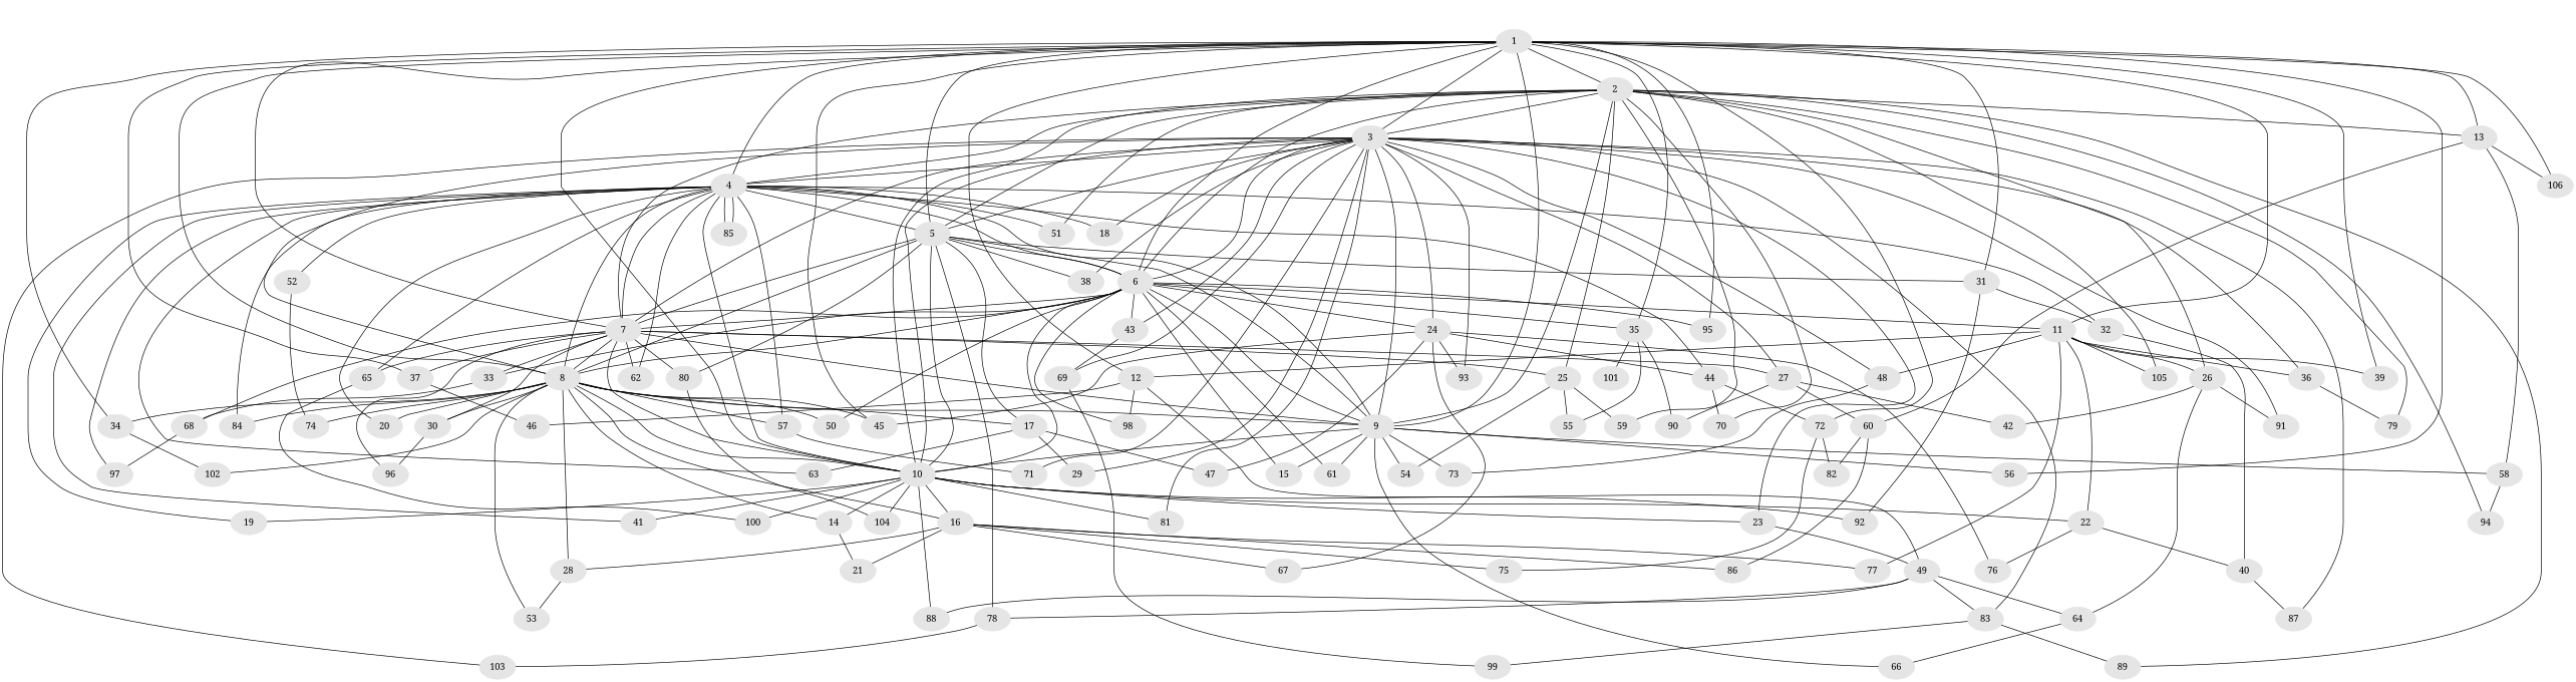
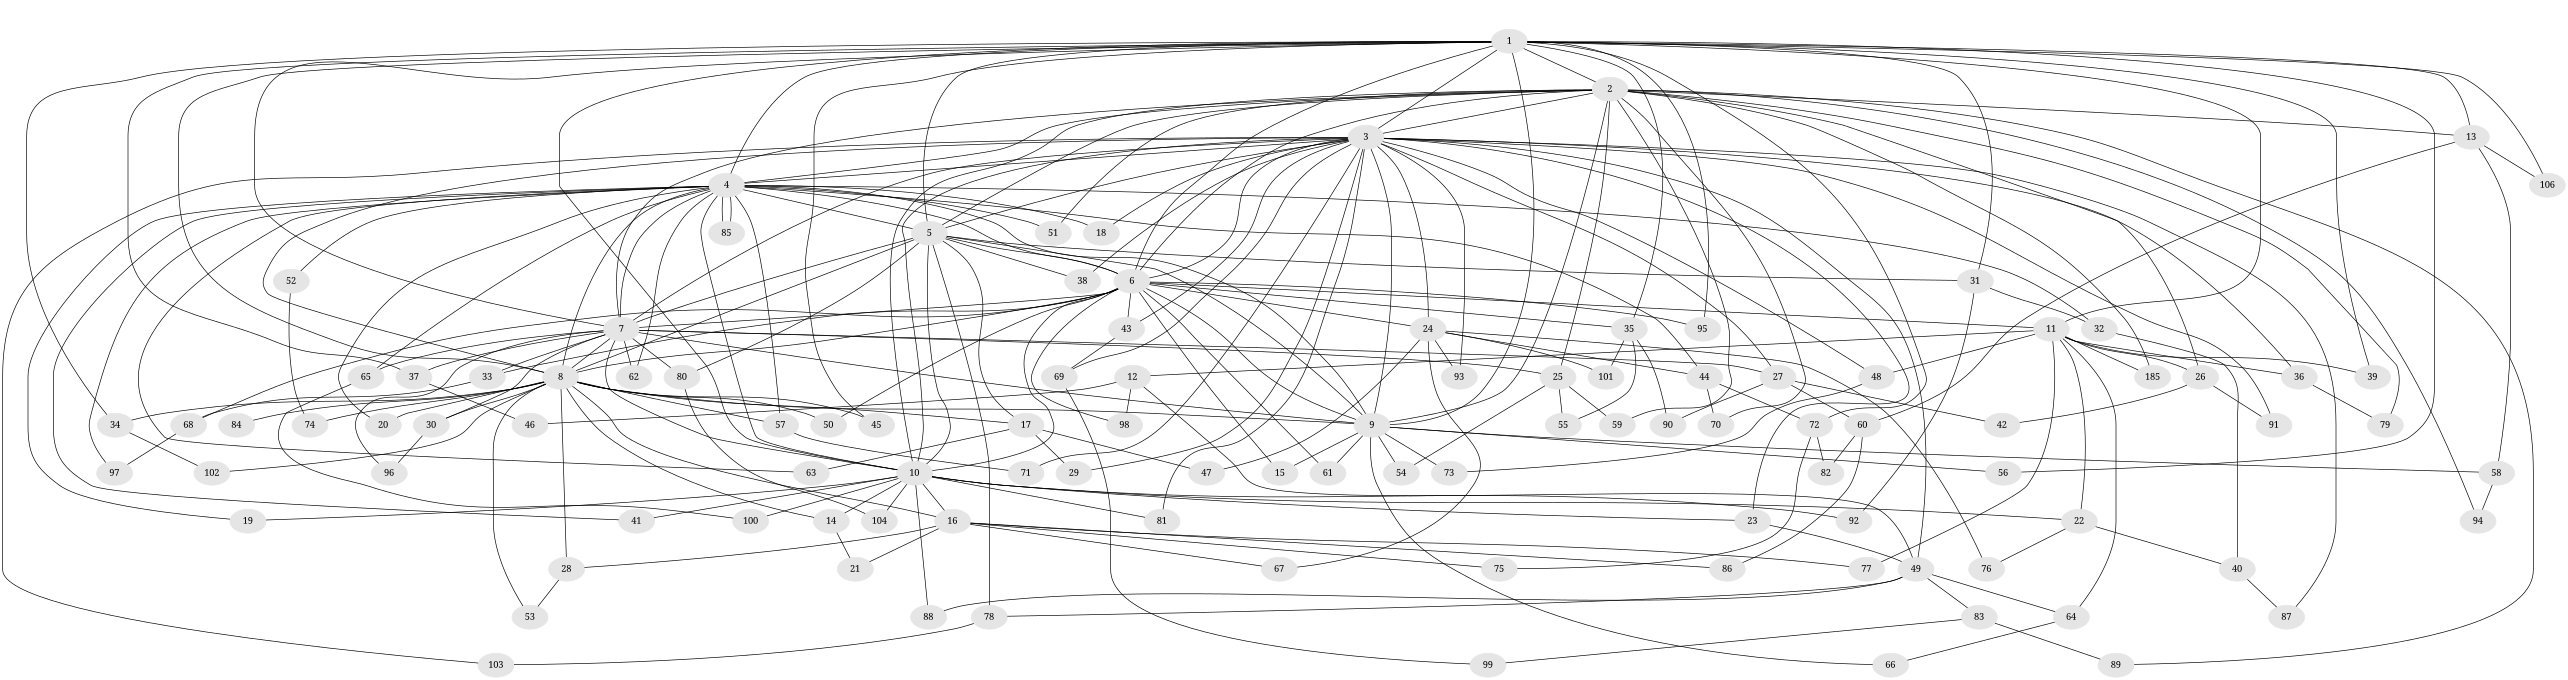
  graph {
    fontname="Noto Serif"
    node [color=gray90 fontname="Noto Serif" style=filled]
    edge [fontname="Noto Serif"]
    1
    2
    3
    4
    5
    6
    7
    8
    9
    10
    11
    12
    13
    31
    34
    35
    37
    39
    45
    56
    72
    95
    106
    25
    26
    51
    59
    70
    79
    89
    94
-   105
+   105 [label=185]
    18
    23
    24
    27
    29
    36
    38
    43
    48
    69
    71
    81
    83
    87
    91
    93
    103
    19
    20
    32
    41
    44
    52
    57
    62
    63
    65
    84
    85
    97
    17
    78
    80
    15
    33
    50
    61
    68
    98
    30
    96
    14
    16
    28
    53
    74
    102
    54
    58
    66
    73
    22
    88
    92
    100
    104
    77
    46
    49
    60
    101
    55
    90
    75
    82
    42
    64
    67
    47
    76
    99
    40
    21
    86
    1 -- 2
    1 -- 3
    1 -- 4
    1 -- 5
    1 -- 6
    1 -- 7
    1 -- 8
    1 -- 9
    1 -- 10
    1 -- 11
-   1 -- 12
    1 -- 13
    1 -- 31
    1 -- 34
    1 -- 35
    1 -- 37
    1 -- 39
    1 -- 45
    1 -- 56
    1 -- 72
    1 -- 95
    1 -- 106
    2 -- 3
    2 -- 4
    2 -- 5
    2 -- 6
    2 -- 7
    2 -- 9
    2 -- 10
    2 -- 13
    2 -- 25
    2 -- 26
    2 -- 51
    2 -- 59
    2 -- 70
    2 -- 79
    2 -- 89
    2 -- 94
    2 -- 105
    3 -- 4
    3 -- 5
    3 -- 6
    3 -- 7
    3 -- 8
    3 -- 9
    3 -- 10
    3 -- 18
    3 -- 23
    3 -- 24
    3 -- 27
    3 -- 29
    3 -- 36
    3 -- 38
    3 -- 43
    3 -- 48
    3 -- 69
    3 -- 71
    3 -- 81
-   3 -- 83
+   3 -- 49
    3 -- 87
    3 -- 91
    3 -- 93
    3 -- 103
    4 -- 5
    4 -- 6
    4 -- 7
    4 -- 8
    4 -- 9
    4 -- 10
    4 -- 51
    4 -- 18
    4 -- 19
    4 -- 20
    4 -- 32
    4 -- 41
    4 -- 44
    4 -- 52
    4 -- 57
    4 -- 62
    4 -- 63
    4 -- 65
-   4 -- 84
    4 -- 85
    4 -- 85
    4 -- 97
    5 -- 6
    5 -- 7
    5 -- 8
    5 -- 9
    5 -- 10
    5 -- 31
    5 -- 38
    5 -- 17
    5 -- 78
    5 -- 80
    6 -- 7
    6 -- 8
    6 -- 9
    6 -- 10
    6 -- 11
    6 -- 35
    6 -- 95
    6 -- 24
    6 -- 43
    6 -- 15
    6 -- 33
    6 -- 50
    6 -- 61
    6 -- 68
    6 -- 98
    7 -- 8
    7 -- 9
    7 -- 10
    7 -- 37
    7 -- 25
    7 -- 27
    7 -- 62
    7 -- 65
    7 -- 80
    7 -- 33
    7 -- 30
    7 -- 96
    8 -- 9
-   8 -- 10
    8 -- 34
    8 -- 45
    8 -- 20
    8 -- 57
    8 -- 84
    8 -- 17
    8 -- 50
    8 -- 30
    8 -- 14
    8 -- 16
    8 -- 28
    8 -- 53
    8 -- 74
    8 -- 102
-   9 -- 10
    9 -- 56
    9 -- 15
    9 -- 61
    9 -- 54
    9 -- 58
    9 -- 66
    9 -- 73
    10 -- 23
    10 -- 81
    10 -- 19
    10 -- 41
    10 -- 14
    10 -- 16
    10 -- 22
    10 -- 88
    10 -- 92
    10 -- 100
    10 -- 104
    11 -- 12
    11 -- 39
    11 -- 26
    11 -- 105
    11 -- 36
    11 -- 48
    11 -- 22
    11 -- 77
    12 -- 98
    12 -- 46
    12 -- 49
    13 -- 106
    13 -- 58
    13 -- 60
    31 -- 32
    31 -- 92
    34 -- 102
    35 -- 101
    35 -- 55
    35 -- 90
    37 -- 46
    72 -- 75
    72 -- 82
    25 -- 59
    25 -- 54
    25 -- 55
    26 -- 91
    26 -- 42
-   26 -- 64
+   11 -- 64
    23 -- 49
    24 -- 93
    24 -- 44
-   24 -- 45
+   24 -- 101
    24 -- 67
    24 -- 47
    24 -- 76
    27 -- 60
    27 -- 90
    27 -- 42
    36 -- 79
    43 -- 69
    48 -- 73
    69 -- 99
    83 -- 89
    83 -- 99
    32 -- 40
    44 -- 72
    44 -- 70
    52 -- 74
    57 -- 71
    65 -- 100
    17 -- 29
    17 -- 63
    17 -- 47
    78 -- 103
    80 -- 104
    33 -- 68
    68 -- 97
    30 -- 96
    14 -- 21
    16 -- 28
    16 -- 77
    16 -- 75
    16 -- 67
    16 -- 21
    16 -- 86
    28 -- 53
    58 -- 94
    22 -- 76
    22 -- 40
    49 -- 83
    49 -- 78
    49 -- 88
    49 -- 64
    60 -- 82
    60 -- 86
    64 -- 66
    40 -- 87
  }
